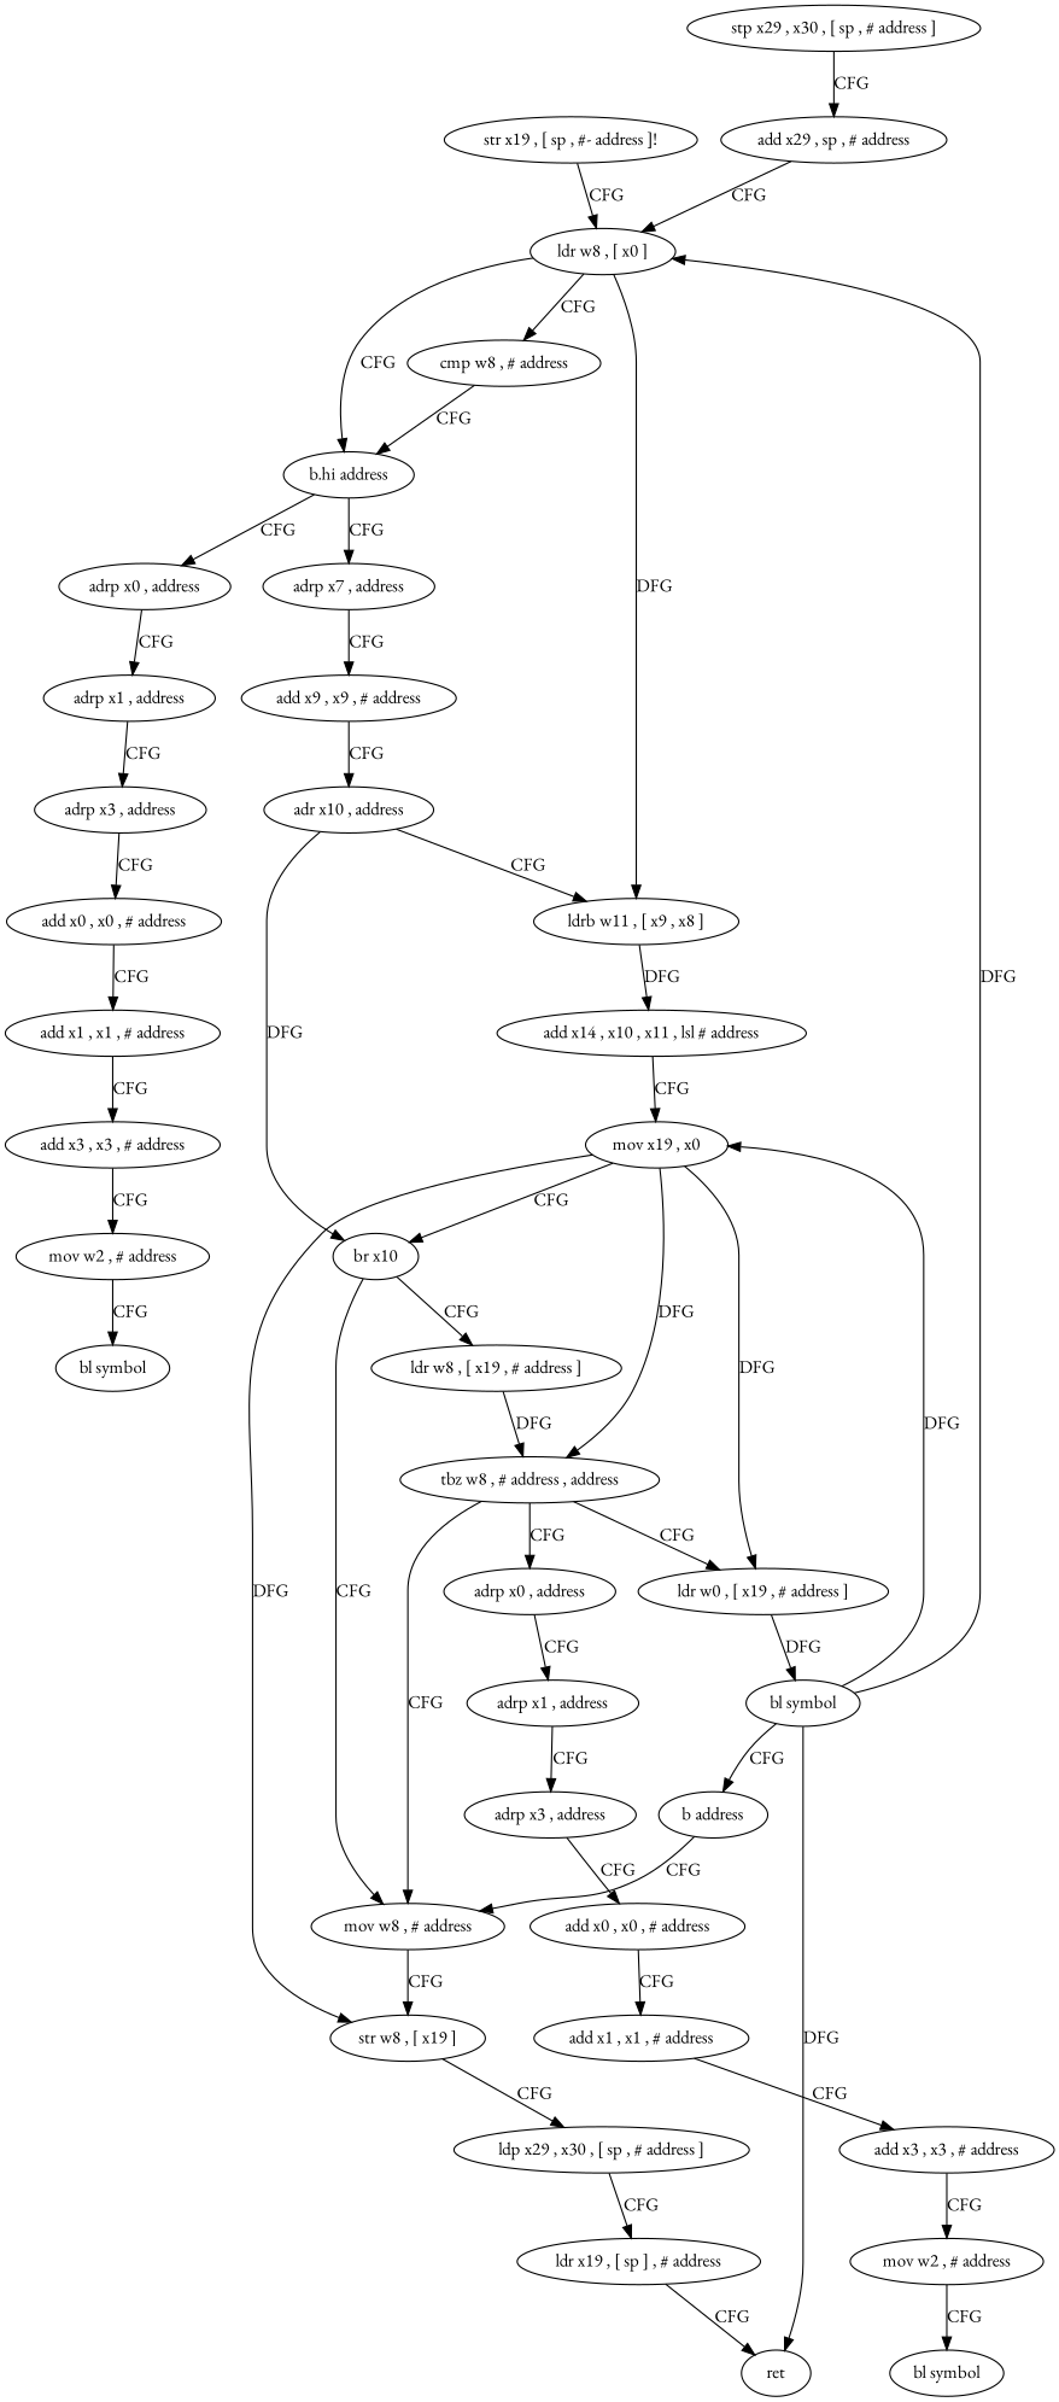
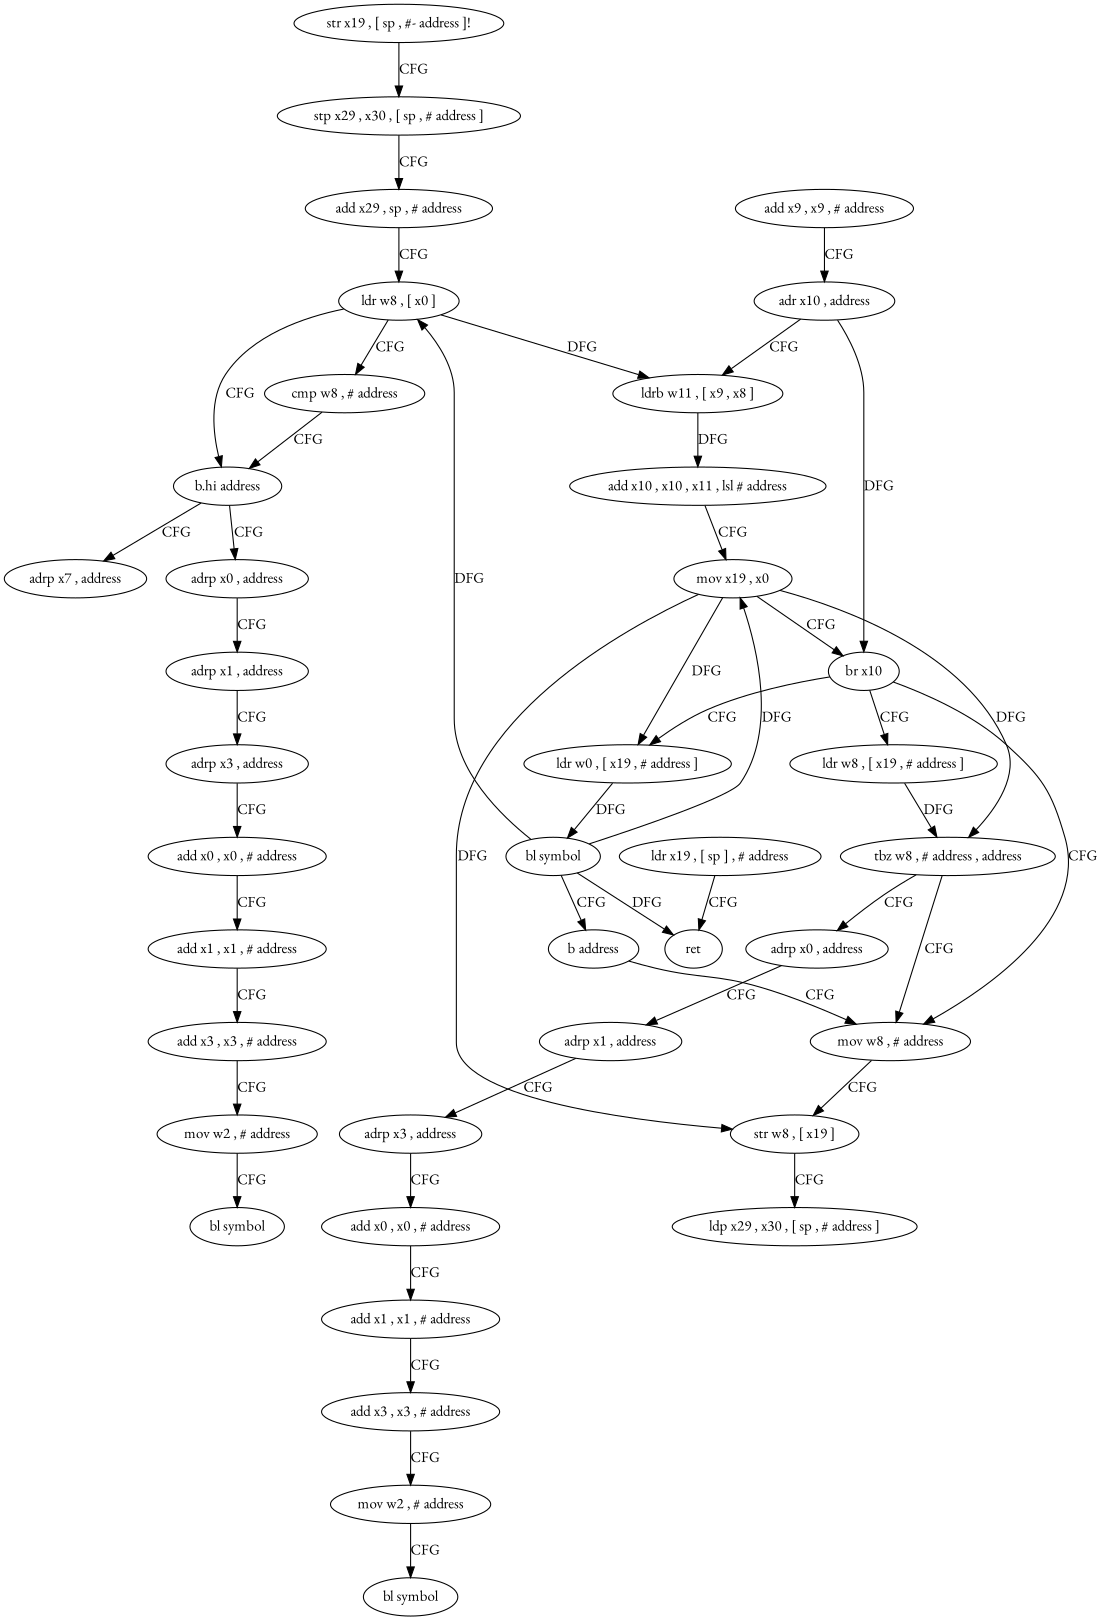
  digraph {
    fontname="EB Garamond"
    node [fontname="EB Garamond"]
    edge [fontname="EB Garamond"]
    n1 [label="str x19 , [ sp , #- address ]!"]
    n2 [label="stp x29 , x30 , [ sp , # address ]"]
    n3 [label="add x29 , sp , # address"]
    n4 [label="ldr w8 , [ x0 ]"]
    n5 [label="cmp w8 , # address"]
    n6 [label="b.hi address"]
    n7 [label="ldrb w11 , [ x9 , x8 ]"]
    n8 [label="adrp x0 , address"]
    n9 [label="adrp x7 , address"]
-   n10 [label="add x14 , x10 , x11 , lsl # address"]
+   n10 [label="add x10 , x10 , x11 , lsl # address"]
    n11 [label="adrp x1 , address"]
    n12 [label="add x9 , x9 , # address"]
    n13 [label="adrp x3 , address"]
    n14 [label="adr x10 , address"]
    n15 [label="add x0 , x0 , # address"]
    n16 [label="add x1 , x1 , # address"]
    n17 [label="add x3 , x3 , # address"]
    n18 [label="mov w2 , # address"]
    n19 [label="bl symbol"]
    n20 [label="br x10"]
    n21 [label="mov x19 , x0"]
    n22 [label="ldr w0 , [ x19 , # address ]"]
    n23 [label="str w8 , [ x19 ]"]
    n24 [label="tbz w8 , # address , address"]
    n25 [label="ldr w8 , [ x19 , # address ]"]
    n26 [label="mov w8 , # address"]
    n27 [label="bl symbol"]
    n28 [label="ldp x29 , x30 , [ sp , # address ]"]
    n29 [label="b address"]
    n30 [label=ret]
    n31 [label="adrp x0 , address"]
    n32 [label="adrp x1 , address"]
    n33 [label="adrp x3 , address"]
    n34 [label="ldr x19 , [ sp ] , # address"]
    n35 [label="add x0 , x0 , # address"]
    n36 [label="add x1 , x1 , # address"]
    n37 [label="add x3 , x3 , # address"]
    n38 [label="mov w2 , # address"]
    n39 [label="bl symbol"]
-   n1 -> n4 [label=CFG]
+   n1 -> n2 [label=CFG]
    n2 -> n3 [label=CFG]
    n3 -> n4 [label=CFG]
    n4 -> n5 [label=CFG]
    n4 -> n6 [label=CFG]
    n4 -> n7 [label=DFG]
    n5 -> n6 [label=CFG]
    n6 -> n8 [label=CFG]
    n6 -> n9 [label=CFG]
    n7 -> n10 [label=DFG]
    n8 -> n11 [label=CFG]
-   n9 -> n12 [label=CFG]
    n10 -> n21 [label=CFG]
    n11 -> n13 [label=CFG]
    n12 -> n14 [label=CFG]
    n13 -> n15 [label=CFG]
    n14 -> n7 [label=CFG]
    n14 -> n20 [label=DFG]
    n15 -> n16 [label=CFG]
    n16 -> n17 [label=CFG]
    n17 -> n18 [label=CFG]
    n18 -> n19 [label=CFG]
-   n24 -> n22 [label=CFG]
+   n20 -> n22 [label=CFG]
    n20 -> n25 [label=CFG]
    n20 -> n26 [label=CFG]
    n21 -> n20 [label=CFG]
    n21 -> n22 [label=DFG]
    n21 -> n23 [label=DFG]
    n21 -> n24 [label=DFG]
    n22 -> n27 [label=DFG]
    n23 -> n28 [label=CFG]
    n24 -> n26 [label=CFG]
    n24 -> n31 [label=CFG]
    n25 -> n24 [label=DFG]
    n26 -> n23 [label=CFG]
    n27 -> n4 [label=DFG]
    n27 -> n21 [label=DFG]
    n27 -> n29 [label=CFG]
    n27 -> n30 [label=DFG]
-   n28 -> n34 [label=CFG]
    n29 -> n26 [label=CFG]
    n31 -> n32 [label=CFG]
    n32 -> n33 [label=CFG]
    n33 -> n35 [label=CFG]
    n34 -> n30 [label=CFG]
    n35 -> n36 [label=CFG]
    n36 -> n37 [label=CFG]
    n37 -> n38 [label=CFG]
    n38 -> n39 [label=CFG]
  }
